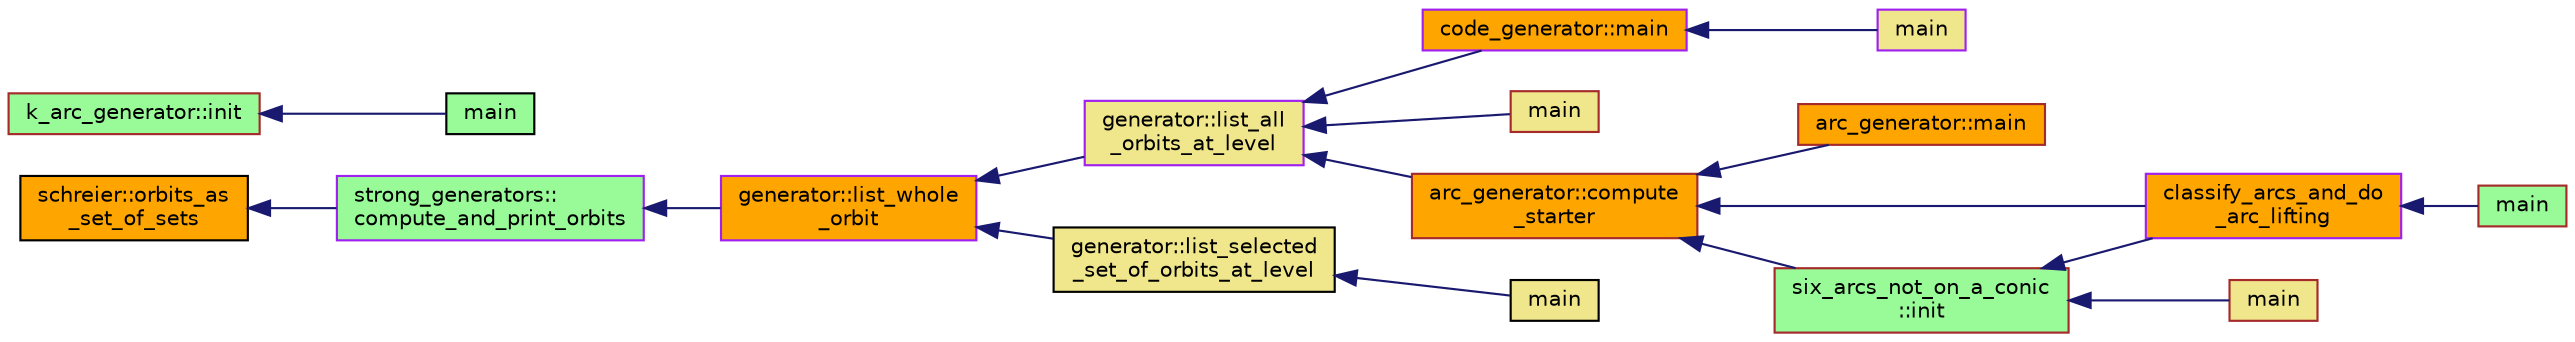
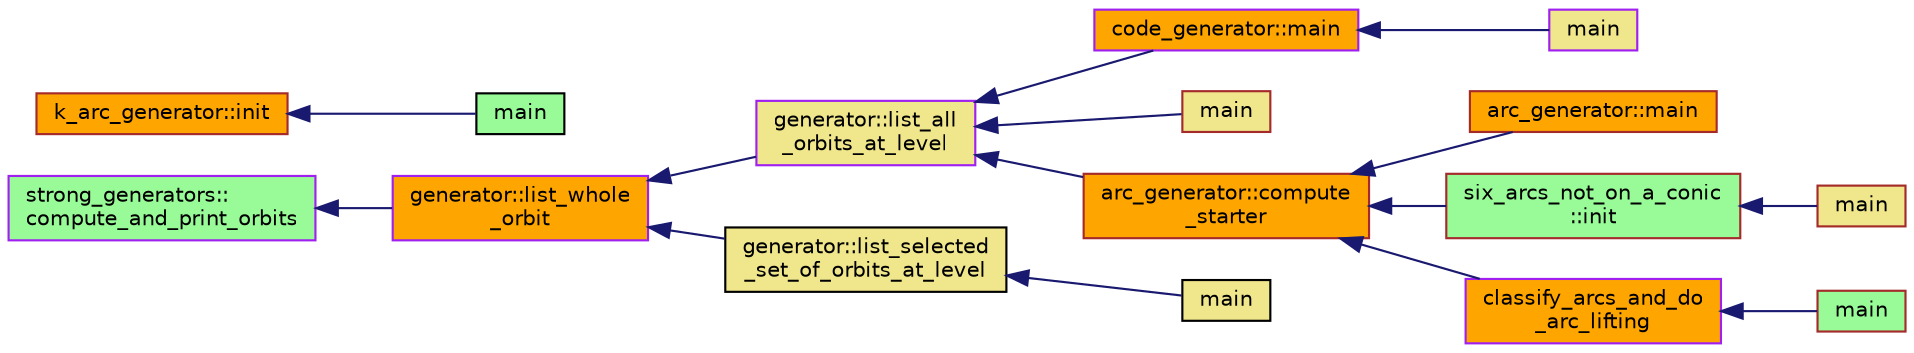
  digraph {
    rankdir=LR
    node [color=brown fillcolor=orange fontname=Helvetica fontsize=10 shape=record style=filled]
    edge [color=midnightblue dir=back fontname=Helvetica fontsize=10 labelfontname=Helvetica labelfontsize=10 style=solid]
-   n1 [color=black fontcolor=black height=0.2 label="schreier::orbits_as\l_set_of_sets" width=0.4]
    n2 [color=purple fillcolor=palegreen height=0.2 label="strong_generators::\lcompute_and_print_orbits" width=0.4]
    n3 [color=purple height=0.2 label="generator::list_whole\l_orbit" width=0.4]
    n4 [color=purple fillcolor=khaki height=0.2 label="generator::list_all\l_orbits_at_level" width=0.4]
    n5 [color=black fillcolor=khaki height=0.2 label="generator::list_selected\l_set_of_orbits_at_level" width=0.4]
    n6 [color=purple height=0.2 label="code_generator::main" width=0.4]
    n7 [fillcolor=khaki height=0.2 label=main width=0.4]
    n8 [height=0.2 label="arc_generator::compute\l_starter" width=0.4]
    n9 [color=black fillcolor=khaki height=0.2 label=main width=0.4]
    n10 [color=purple fillcolor=khaki height=0.2 label=main width=0.4]
    n11 [height=0.2 label="arc_generator::main" width=0.4]
    n12 [fillcolor=palegreen height=0.2 label="six_arcs_not_on_a_conic\l::init" width=0.4]
    n13 [color=purple height=0.2 label="classify_arcs_and_do\l_arc_lifting" width=0.4]
-   n14 [fillcolor=palegreen height=0.2 label="k_arc_generator::init" width=0.4]
+   n14 [height=0.2 label="k_arc_generator::init" width=0.4]
    n15 [color=black fillcolor=palegreen height=0.2 label=main width=0.4]
    n16 [fillcolor=khaki height=0.2 label=main width=0.4]
    n17 [fillcolor=palegreen height=0.2 label=main width=0.4]
-   n1 -> n2
    n2 -> n3
    n3 -> n4
    n3 -> n5
    n4 -> n6
    n4 -> n7
    n4 -> n8
    n5 -> n9
    n6 -> n10
    n8 -> n11
    n8 -> n12
    n8 -> n13
-   n12 -> n13
    n12 -> n16
    n13 -> n17
    n14 -> n15
  }
